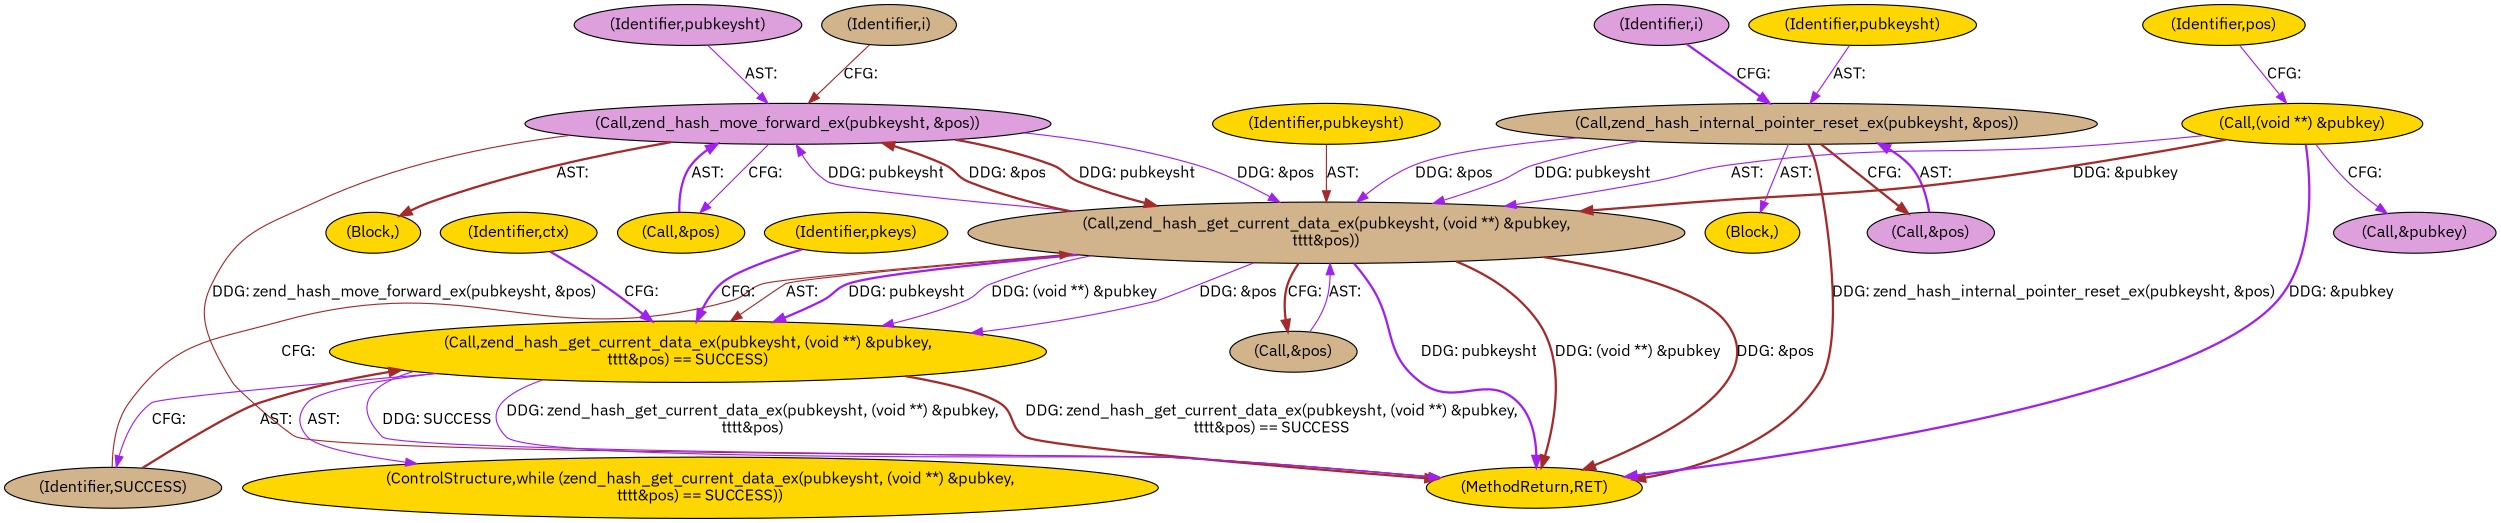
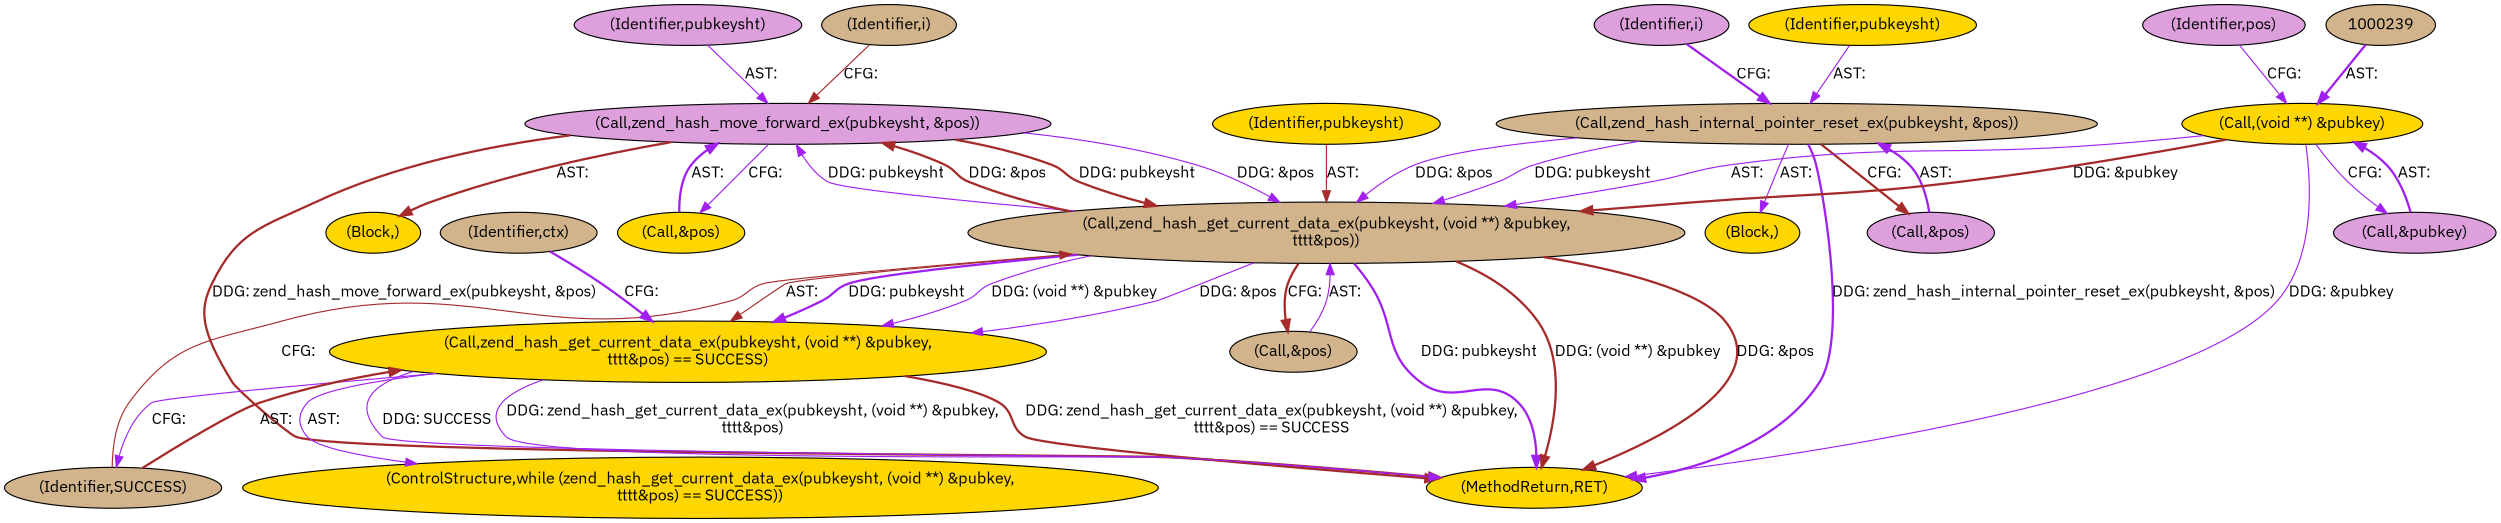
  digraph {
    fontname="IBM Plex Sans"
    node [fillcolor=gold fontname="IBM Plex Sans" style=filled]
    edge [color=purple fontname="IBM Plex Sans" style=solid]
    n1 [fillcolor=plum label="(Call,zend_hash_move_forward_ex(pubkeysht, &pos))"]
    n2 [fillcolor=tan label="(Call,zend_hash_get_current_data_ex(pubkeysht, (void **) &pubkey,\n\t\t\t\t&pos))"]
    n3 [label="(Block,)"]
    n4 [label="(MethodReturn,RET)"]
    n5 [label="(Call,&pos)"]
    n6 [label="(Call,zend_hash_get_current_data_ex(pubkeysht, (void **) &pubkey,\n\t\t\t\t&pos) == SUCCESS)"]
    n7 [fillcolor=tan label="(Call,&pos)"]
    n8 [label="(ControlStructure,while (zend_hash_get_current_data_ex(pubkeysht, (void **) &pubkey,\n\t\t\t\t&pos) == SUCCESS))"]
    n9 [fillcolor=tan label="(Identifier,SUCCESS)"]
    n10 [fillcolor=tan label="(Call,zend_hash_internal_pointer_reset_ex(pubkeysht, &pos))"]
    n11 [fillcolor=plum label="(Call,&pos)"]
    n12 [label="(Block,)"]
    n13 [label="(Call,(void **) &pubkey)"]
    n14 [fillcolor=plum label="(Call,&pubkey)"]
    n15 [fillcolor=plum label="(Identifier,i)"]
    n16 [fillcolor=plum label="(Identifier,pubkeysht)"]
-   n17 [label="(Identifier,pos)"]
+   n17 [fillcolor=plum label="(Identifier,pos)"]
    n18 [label="(Identifier,pubkeysht)"]
    n19 [label="(Identifier,pubkeysht)"]
-   n20 [label="(Identifier,ctx)"]
-   n21 [label="(Identifier,pkeys)"]
+   n20 [fillcolor=tan label="(Identifier,ctx)"]
    n22 [fillcolor=tan label="(Identifier,i)"]
+   1000239 [fillcolor=tan]
    n1 -> n2 [color=brown label="DDG: pubkeysht" style=bold]
    n1 -> n2 [label="DDG: &pos"]
    n1 -> n3 [color=brown label="AST: " style=bold]
-   n1 -> n4 [color=brown label="DDG: zend_hash_move_forward_ex(pubkeysht, &pos)"]
+   n1 -> n4 [color=brown label="DDG: zend_hash_move_forward_ex(pubkeysht, &pos)" style=bold]
    n1 -> n5 [label="CFG: "]
    n2 -> n1 [label="DDG: pubkeysht"]
    n2 -> n1 [color=brown label="DDG: &pos" style=bold]
    n2 -> n4 [label="DDG: pubkeysht" style=bold]
    n2 -> n4 [color=brown label="DDG: (void **) &pubkey" style=bold]
    n2 -> n4 [color=brown label="DDG: &pos" style=bold]
    n2 -> n6 [color=brown label="AST: "]
    n2 -> n6 [label="DDG: pubkeysht" style=bold]
    n2 -> n6 [label="DDG: (void **) &pubkey"]
    n2 -> n6 [label="DDG: &pos"]
    n2 -> n7 [color=brown label="CFG: " style=bold]
    n5 -> n1 [label="AST: " style=bold]
    n6 -> n4 [label="DDG: zend_hash_get_current_data_ex(pubkeysht, (void **) &pubkey,\n\t\t\t\t&pos)"]
    n6 -> n4 [color=brown label="DDG: zend_hash_get_current_data_ex(pubkeysht, (void **) &pubkey,\n\t\t\t\t&pos) == SUCCESS" style=bold]
    n6 -> n4 [label="DDG: SUCCESS"]
    n6 -> n8 [label="AST: "]
    n6 -> n9 [label="CFG: "]
    n7 -> n2 [label="AST: "]
    n9 -> n2 [color=brown label="CFG: "]
    n9 -> n6 [color=brown label="AST: " style=bold]
    n10 -> n2 [label="DDG: pubkeysht"]
    n10 -> n2 [label="DDG: &pos"]
-   n10 -> n4 [color=brown label="DDG: zend_hash_internal_pointer_reset_ex(pubkeysht, &pos)" style=bold]
+   n10 -> n4 [label="DDG: zend_hash_internal_pointer_reset_ex(pubkeysht, &pos)" style=bold]
    n10 -> n11 [color=brown label="CFG: " style=bold]
    n10 -> n12 [label="AST: "]
    n11 -> n10 [label="AST: " style=bold]
    n13 -> n2 [label="AST: "]
    n13 -> n2 [color=brown label="DDG: &pubkey" style=bold]
-   n13 -> n4 [label="DDG: &pubkey" style=bold]
+   n13 -> n4 [label="DDG: &pubkey"]
    n13 -> n14 [label="CFG: "]
+   n14 -> n13 [label="AST: " style=bold]
    n15 -> n10 [label="CFG: " style=bold]
    n16 -> n1 [label="AST: "]
    n17 -> n13 [label="CFG: "]
    n18 -> n2 [color=brown label="AST: "]
    n19 -> n10 [label="AST: "]
    n20 -> n6 [label="CFG: " style=bold]
-   n21 -> n6 [label="CFG: " style=bold]
    n22 -> n1 [color=brown label="CFG: "]
+   1000239 -> n13 [label="AST: " style=bold]
  }
